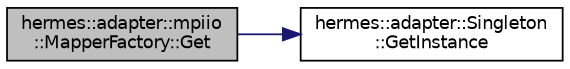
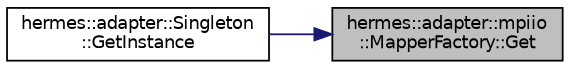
  digraph {
    rankdir=LR
    node [color=black fontname=Helvetica fontsize=10 shape=record style=filled]
    n1 [fillcolor=grey75 fontcolor=black height=0.2 label="hermes::adapter::mpiio\l::MapperFactory::Get" width=0.4]
    n2 [fillcolor=white height=0.2 label="hermes::adapter::Singleton\l::GetInstance" width=0.4]
-   n1 -> n2 [color=midnightblue fontname=Helvetica fontsize=10 labelfontname=Helvetica labelfontsize=10 style=solid]
+   n2 -> n1 [color=midnightblue fontname=Helvetica fontsize=10 labelfontname=Helvetica labelfontsize=10 style=solid]
  }
